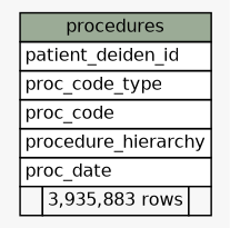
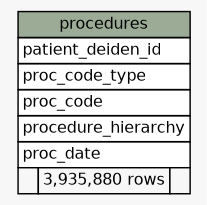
  digraph {
    bgcolor="#f7f7f7"
    fontname=Helvetica
    fontsize=11
    nodesep=0.18
    rankdir=RL
    ranksep=0.46
-   n1 [fontname=Helvetica fontsize=11 label=<     <TABLE BORDER="0" CELLBORDER="1" CELLSPACING="0" BGCOLOR="#ffffff">       <TR><TD COLSPAN="3" BGCOLOR="#9bab96" ALIGN="CENTER">procedures</TD></TR>       <TR><TD PORT="patient_deiden_id" COLSPAN="3" ALIGN="LEFT">patient_deiden_id</TD></TR>       <TR><TD PORT="proc_code_type" COLSPAN="3" ALIGN="LEFT">proc_code_type</TD></TR>       <TR><TD PORT="proc_code" COLSPAN="3" ALIGN="LEFT">proc_code</TD></TR>       <TR><TD PORT="procedure_hierarchy" COLSPAN="3" ALIGN="LEFT">procedure_hierarchy</TD></TR>       <TR><TD PORT="proc_date" COLSPAN="3" ALIGN="LEFT">proc_date</TD></TR>       <TR><TD ALIGN="LEFT" BGCOLOR="#f7f7f7">  </TD><TD ALIGN="RIGHT" BGCOLOR="#f7f7f7">3,935,883 rows</TD><TD ALIGN="RIGHT" BGCOLOR="#f7f7f7">  </TD></TR>     </TABLE>> shape=plaintext]
+   n1 [fontname=Helvetica fontsize=11 label=<     <TABLE BORDER="0" CELLBORDER="1" CELLSPACING="0" BGCOLOR="#ffffff">       <TR><TD COLSPAN="3" BGCOLOR="#9bab96" ALIGN="CENTER">procedures</TD></TR>       <TR><TD PORT="patient_deiden_id" COLSPAN="3" ALIGN="LEFT">patient_deiden_id</TD></TR>       <TR><TD PORT="proc_code_type" COLSPAN="3" ALIGN="LEFT">proc_code_type</TD></TR>       <TR><TD PORT="proc_code" COLSPAN="3" ALIGN="LEFT">proc_code</TD></TR>       <TR><TD PORT="procedure_hierarchy" COLSPAN="3" ALIGN="LEFT">procedure_hierarchy</TD></TR>       <TR><TD PORT="proc_date" COLSPAN="3" ALIGN="LEFT">proc_date</TD></TR>       <TR><TD ALIGN="LEFT" BGCOLOR="#f7f7f7">  </TD><TD ALIGN="RIGHT" BGCOLOR="#f7f7f7">3,935,880 rows</TD><TD ALIGN="RIGHT" BGCOLOR="#f7f7f7">  </TD></TR>     </TABLE>> shape=plaintext]
  }
